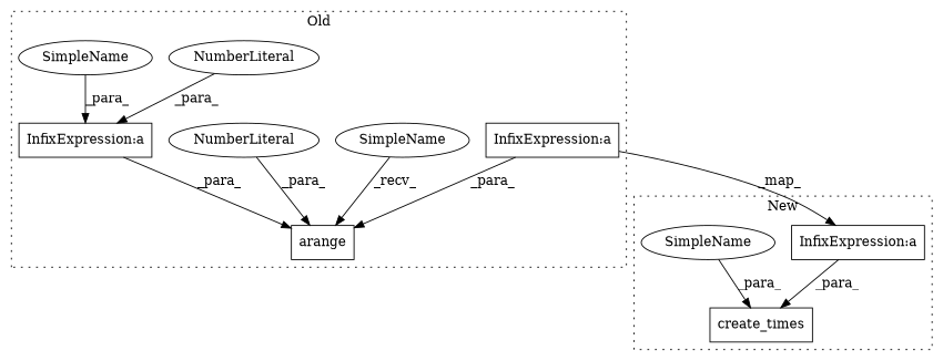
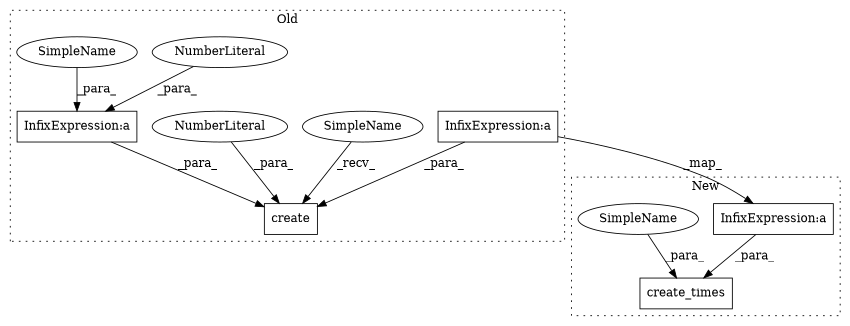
  digraph {
    node [a=42 l=3 shape=ellipse]
    n1 [l=5 label=SimpleName s=2011]
-   n2 [a=32 l="7,1" label=arange s="2017,2046" shape=box]
+   n2 [a=32 l="7,1" label=create s="2017,2046" shape=box]
    n3 [a=27 label="InfixExpression:a" s=2041 shape=box]
    n4 [a=34 l=1 label=NumberLiteral s=2040]
    n5 [a=34 l=1 label=NumberLiteral s=2024]
    n6 [a=27 label="InfixExpression:a" s=2034 shape=box]
    n7 [l=2 label=SimpleName s=2044]
    n8 [a=32 l="13,1" label=create_times s="1995,2024" shape=box]
    n9 [a=27 label="InfixExpression:a" s=2016 shape=box]
    n10 [l=2 label=SimpleName s=2022]
    subgraph cluster_1 {
      label=Old
      style=dotted
      n1
      n2
      n3
      n4
      n5
      n6
      n7
    }
    subgraph cluster_2 {
      label=New
      style=dotted
      n8
      n9
      n10
    }
    n1 -> n2 [label=_recv_]
    n3 -> n2 [label=_para_]
    n4 -> n3 [label=_para_]
    n5 -> n2 [label=_para_]
    n6 -> n2 [label=_para_]
    n6 -> n9 [label=_map_]
    n7 -> n3 [label=_para_]
    n9 -> n8 [label=_para_]
    n10 -> n8 [label=_para_]
  }
